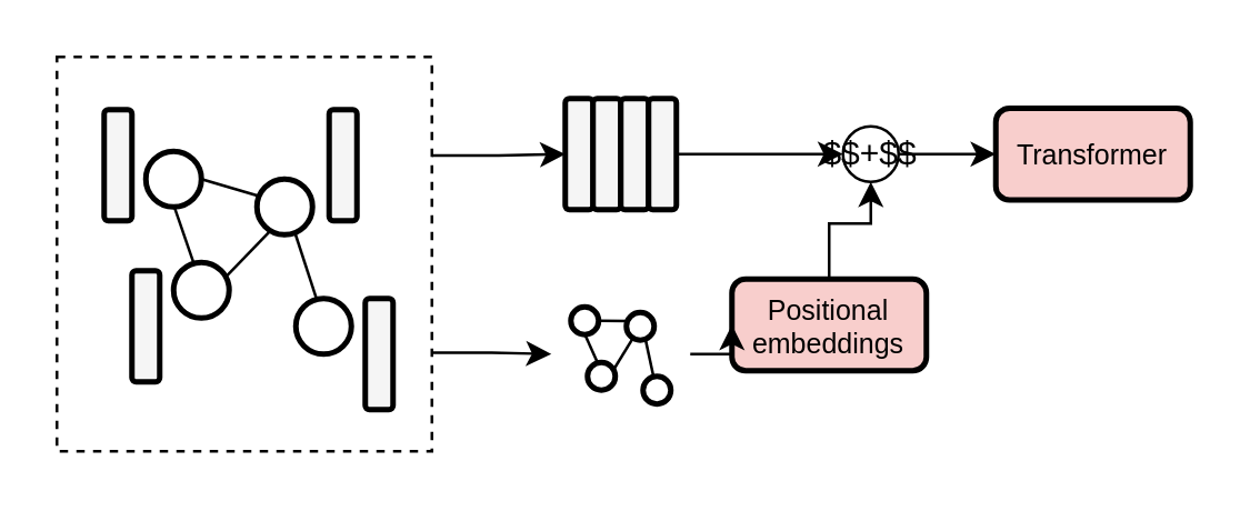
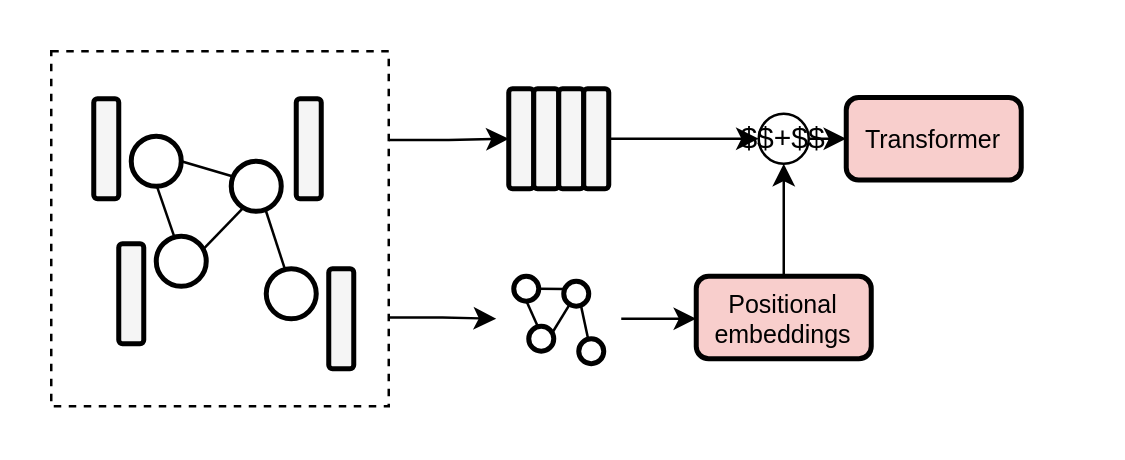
  <mxCell id="0" />
  <mxCell id="1" parent="0" />
  <mxCell id="2" style="rounded=0;orthogonalLoop=1;jettySize=auto;html=1;exitX=1;exitY=0.5;exitDx=0;exitDy=0;entryX=0.036;entryY=0.306;entryDx=0;entryDy=0;endArrow=none;endFill=0;entryPerimeter=0;" edge="1" parent="1" source="3" target="5"><mxGeometry relative="1" as="geometry" /></mxCell>
  <mxCell id="3" value="" style="ellipse;whiteSpace=wrap;html=1;aspect=fixed;strokeWidth=2;" vertex="1" parent="1"><mxGeometry x="52" y="54" width="20" height="20" as="geometry" /></mxCell>
  <mxCell id="4" value="" style="ellipse;whiteSpace=wrap;html=1;aspect=fixed;strokeWidth=2;" vertex="1" parent="1"><mxGeometry x="62" y="94" width="20" height="20" as="geometry" /></mxCell>
  <mxCell id="5" value="" style="ellipse;whiteSpace=wrap;html=1;aspect=fixed;strokeWidth=2;" vertex="1" parent="1"><mxGeometry x="92" y="64" width="20" height="20" as="geometry" /></mxCell>
  <mxCell id="6" value="" style="ellipse;whiteSpace=wrap;html=1;aspect=fixed;strokeWidth=2;" vertex="1" parent="1"><mxGeometry x="106" y="107" width="20" height="20" as="geometry" /></mxCell>
  <mxCell id="7" style="rounded=0;orthogonalLoop=1;jettySize=auto;html=1;exitX=0.519;exitY=1.018;exitDx=0;exitDy=0;entryX=0.358;entryY=0.004;entryDx=0;entryDy=0;endArrow=none;endFill=0;entryPerimeter=0;exitPerimeter=0;" edge="1" parent="1" source="3" target="4"><mxGeometry relative="1" as="geometry"><mxPoint x="82" y="74" as="sourcePoint" /><mxPoint x="103" y="80" as="targetPoint" /></mxGeometry></mxCell>
  <mxCell id="8" style="rounded=0;orthogonalLoop=1;jettySize=auto;html=1;exitX=0.947;exitY=0.251;exitDx=0;exitDy=0;entryX=0.225;entryY=0.946;entryDx=0;entryDy=0;endArrow=none;endFill=0;entryPerimeter=0;exitPerimeter=0;" edge="1" parent="1" source="4" target="5"><mxGeometry relative="1" as="geometry"><mxPoint x="92" y="84" as="sourcePoint" /><mxPoint x="113" y="90" as="targetPoint" /></mxGeometry></mxCell>
  <mxCell id="9" style="rounded=0;orthogonalLoop=1;jettySize=auto;html=1;exitX=0.691;exitY=0.985;exitDx=0;exitDy=0;entryX=0.378;entryY=0.022;entryDx=0;entryDy=0;endArrow=none;endFill=0;entryPerimeter=0;exitPerimeter=0;" edge="1" parent="1" source="5" target="6"><mxGeometry relative="1" as="geometry"><mxPoint x="102" y="58" as="sourcePoint" /><mxPoint x="123" y="64" as="targetPoint" /></mxGeometry></mxCell>
  <mxCell id="10" value="" style="rounded=1;whiteSpace=wrap;html=1;rotation=90;fillColor=#f5f5f5;fontColor=#333333;strokeColor=default;strokeWidth=2;" vertex="1" parent="1"><mxGeometry x="22" y="54" width="40" height="10" as="geometry" /></mxCell>
  <mxCell id="11" value="" style="rounded=1;whiteSpace=wrap;html=1;rotation=90;fillColor=#f5f5f5;fontColor=#333333;strokeColor=default;strokeWidth=2;" vertex="1" parent="1"><mxGeometry x="32" y="112" width="40" height="10" as="geometry" /></mxCell>
  <mxCell id="12" value="" style="rounded=1;whiteSpace=wrap;html=1;rotation=90;fillColor=#f5f5f5;fontColor=#333333;strokeColor=default;strokeWidth=2;" vertex="1" parent="1"><mxGeometry x="103" y="54" width="40" height="10" as="geometry" /></mxCell>
  <mxCell id="13" value="" style="rounded=1;whiteSpace=wrap;html=1;rotation=90;fillColor=#f5f5f5;fontColor=#333333;strokeColor=default;strokeWidth=2;" vertex="1" parent="1"><mxGeometry x="116" y="122" width="40" height="10" as="geometry" /></mxCell>
  <mxCell id="14" value="" style="rounded=1;whiteSpace=wrap;html=1;rotation=90;fillColor=#f5f5f5;fontColor=#333333;strokeColor=default;strokeWidth=2;" vertex="1" parent="1"><mxGeometry x="188" y="50" width="40" height="10" as="geometry" /></mxCell>
  <mxCell id="15" value="" style="rounded=1;whiteSpace=wrap;html=1;rotation=90;fillColor=#f5f5f5;fontColor=#333333;strokeColor=default;strokeWidth=2;" vertex="1" parent="1"><mxGeometry x="198" y="50" width="40" height="10" as="geometry" /></mxCell>
  <mxCell id="16" value="" style="rounded=1;whiteSpace=wrap;html=1;rotation=90;fillColor=#f5f5f5;fontColor=#333333;strokeColor=default;strokeWidth=2;" vertex="1" parent="1"><mxGeometry x="208" y="50" width="40" height="10" as="geometry" /></mxCell>
  <mxCell id="17" style="edgeStyle=orthogonalEdgeStyle;rounded=0;orthogonalLoop=1;jettySize=auto;html=1;exitX=0.5;exitY=0;exitDx=0;exitDy=0;entryX=0;entryY=0.5;entryDx=0;entryDy=0;" edge="1" parent="1" source="18" target="30"><mxGeometry relative="1" as="geometry" /></mxCell>
  <mxCell id="18" value="" style="rounded=1;whiteSpace=wrap;html=1;rotation=90;fillColor=#f5f5f5;fontColor=#333333;strokeColor=default;strokeWidth=2;" vertex="1" parent="1"><mxGeometry x="218" y="50" width="40" height="10" as="geometry" /></mxCell>
  <mxCell id="19" style="rounded=0;orthogonalLoop=1;jettySize=auto;html=1;exitX=1;exitY=0.5;exitDx=0;exitDy=0;entryX=0.036;entryY=0.306;entryDx=0;entryDy=0;endArrow=none;endFill=0;entryPerimeter=0;" edge="1" parent="1" source="20" target="22"><mxGeometry relative="1" as="geometry" /></mxCell>
  <mxCell id="20" value="" style="ellipse;whiteSpace=wrap;html=1;aspect=fixed;strokeWidth=2;" vertex="1" parent="1"><mxGeometry x="205" y="110" width="10" height="10" as="geometry" /></mxCell>
  <mxCell id="21" value="" style="ellipse;whiteSpace=wrap;html=1;aspect=fixed;strokeWidth=2;" vertex="1" parent="1"><mxGeometry x="211" y="130" width="10" height="10" as="geometry" /></mxCell>
  <mxCell id="22" value="" style="ellipse;whiteSpace=wrap;html=1;aspect=fixed;strokeWidth=2;" vertex="1" parent="1"><mxGeometry x="225" y="112" width="10" height="10" as="geometry" /></mxCell>
  <mxCell id="23" value="" style="ellipse;whiteSpace=wrap;html=1;aspect=fixed;strokeWidth=2;" vertex="1" parent="1"><mxGeometry x="231" y="135" width="10" height="10" as="geometry" /></mxCell>
  <mxCell id="24" style="rounded=0;orthogonalLoop=1;jettySize=auto;html=1;exitX=0.519;exitY=1.018;exitDx=0;exitDy=0;entryX=0.358;entryY=0.004;entryDx=0;entryDy=0;endArrow=none;endFill=0;entryPerimeter=0;exitPerimeter=0;" edge="1" parent="1" source="20" target="21"><mxGeometry relative="1" as="geometry"><mxPoint x="224" y="124" as="sourcePoint" /><mxPoint x="245" y="130" as="targetPoint" /></mxGeometry></mxCell>
  <mxCell id="25" style="rounded=0;orthogonalLoop=1;jettySize=auto;html=1;exitX=0.947;exitY=0.251;exitDx=0;exitDy=0;entryX=0.225;entryY=0.946;entryDx=0;entryDy=0;endArrow=none;endFill=0;entryPerimeter=0;exitPerimeter=0;" edge="1" parent="1" source="21" target="22"><mxGeometry relative="1" as="geometry"><mxPoint x="234" y="134" as="sourcePoint" /><mxPoint x="255" y="140" as="targetPoint" /></mxGeometry></mxCell>
  <mxCell id="26" style="rounded=0;orthogonalLoop=1;jettySize=auto;html=1;exitX=0.691;exitY=0.985;exitDx=0;exitDy=0;entryX=0.378;entryY=0.022;entryDx=0;entryDy=0;endArrow=none;endFill=0;entryPerimeter=0;exitPerimeter=0;" edge="1" parent="1" source="22" target="23"><mxGeometry relative="1" as="geometry"><mxPoint x="244" y="108" as="sourcePoint" /><mxPoint x="265" y="114" as="targetPoint" /></mxGeometry></mxCell>
  <mxCell id="27" value="" style="edgeStyle=orthogonalEdgeStyle;rounded=0;orthogonalLoop=1;jettySize=auto;html=1;" edge="1" parent="1" source="28" target="30"><mxGeometry relative="1" as="geometry" /></mxCell>
- <mxCell id="28" value="Positional embeddings" style="rounded=1;whiteSpace=wrap;html=1;fillColor=#f8cecc;strokeColor=default;strokeWidth=2;fontSize=10;" vertex="1" parent="1"><mxGeometry x="263" y="100" width="70" height="33" as="geometry" /></mxCell>
+ <mxCell id="28" value="Positional embeddings" style="rounded=1;whiteSpace=wrap;html=1;fillColor=#f8cecc;strokeColor=default;strokeWidth=2;fontSize=10;" vertex="1" parent="1"><mxGeometry x="278" y="110" width="70" height="33" as="geometry" /></mxCell>
  <mxCell id="29" style="edgeStyle=orthogonalEdgeStyle;rounded=0;orthogonalLoop=1;jettySize=auto;html=1;exitX=1;exitY=0.5;exitDx=0;exitDy=0;entryX=0;entryY=0.5;entryDx=0;entryDy=0;" edge="1" parent="1" source="30" target="34"><mxGeometry relative="1" as="geometry" /></mxCell>
  <mxCell id="30" value="$$+$$" style="ellipse;whiteSpace=wrap;html=1;aspect=fixed;strokeWidth=1;" vertex="1" parent="1"><mxGeometry x="303" y="45" width="20" height="20" as="geometry" /></mxCell>
  <mxCell id="31" style="edgeStyle=orthogonalEdgeStyle;rounded=0;orthogonalLoop=1;jettySize=auto;html=1;exitX=1;exitY=0.25;exitDx=0;exitDy=0;entryX=0.5;entryY=1;entryDx=0;entryDy=0;" edge="1" parent="1" source="33" target="14"><mxGeometry relative="1" as="geometry" /></mxCell>
  <mxCell id="32" style="edgeStyle=orthogonalEdgeStyle;rounded=0;orthogonalLoop=1;jettySize=auto;html=1;exitX=1;exitY=0.75;exitDx=0;exitDy=0;entryX=0;entryY=0.5;entryDx=0;entryDy=0;" edge="1" parent="1" source="33" target="36"><mxGeometry relative="1" as="geometry" /></mxCell>
  <mxCell id="33" value="" style="rounded=0;whiteSpace=wrap;html=1;fillColor=none;dashed=1;" vertex="1" parent="1"><mxGeometry x="20" y="20" width="135" height="142" as="geometry" /></mxCell>
- <mxCell id="34" value="Transformer" style="rounded=1;whiteSpace=wrap;html=1;fillColor=#f8cecc;strokeColor=default;strokeWidth=2;fontSize=10;" vertex="1" parent="1"><mxGeometry x="358" y="38.5" width="70" height="33" as="geometry" /></mxCell>
+ <mxCell id="34" value="Transformer" style="rounded=1;whiteSpace=wrap;html=1;fillColor=#f8cecc;strokeColor=default;strokeWidth=2;fontSize=10;" vertex="1" parent="1"><mxGeometry x="338" y="38.5" width="70" height="33" as="geometry" /></mxCell>
  <mxCell id="35" style="edgeStyle=orthogonalEdgeStyle;rounded=0;orthogonalLoop=1;jettySize=auto;html=1;exitX=1;exitY=0.5;exitDx=0;exitDy=0;entryX=0;entryY=0.5;entryDx=0;entryDy=0;" edge="1" parent="1" source="36" target="28"><mxGeometry relative="1" as="geometry" /></mxCell>
  <mxCell id="36" value="" style="rounded=0;whiteSpace=wrap;html=1;fillColor=none;dashed=1;strokeColor=none;" vertex="1" parent="1"><mxGeometry x="198" y="100" width="50" height="54" as="geometry" /></mxCell>
